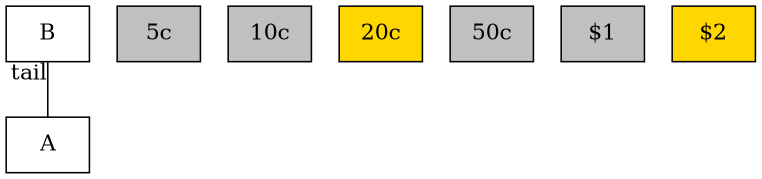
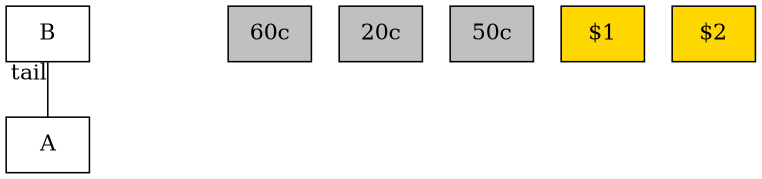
  graph {
    node [shape=box fillcolor=silver style=filled]
    B [fillcolor="" style=""]
    A [fillcolor="" style=""]
-   "5c" [area=5]
-   "10c" [area=10]
-   "20c" [area=20 fillcolor=gold]
+   "10c" [area=10 label="60c"]
+   "20c" [area=20]
    "50c" [area=50]
-   "$1" [area=100]
+   "$1" [area=100 fillcolor=gold]
    "$2" [area=200 fillcolor=gold]
    B -- A [taillabel=tail]
  }
